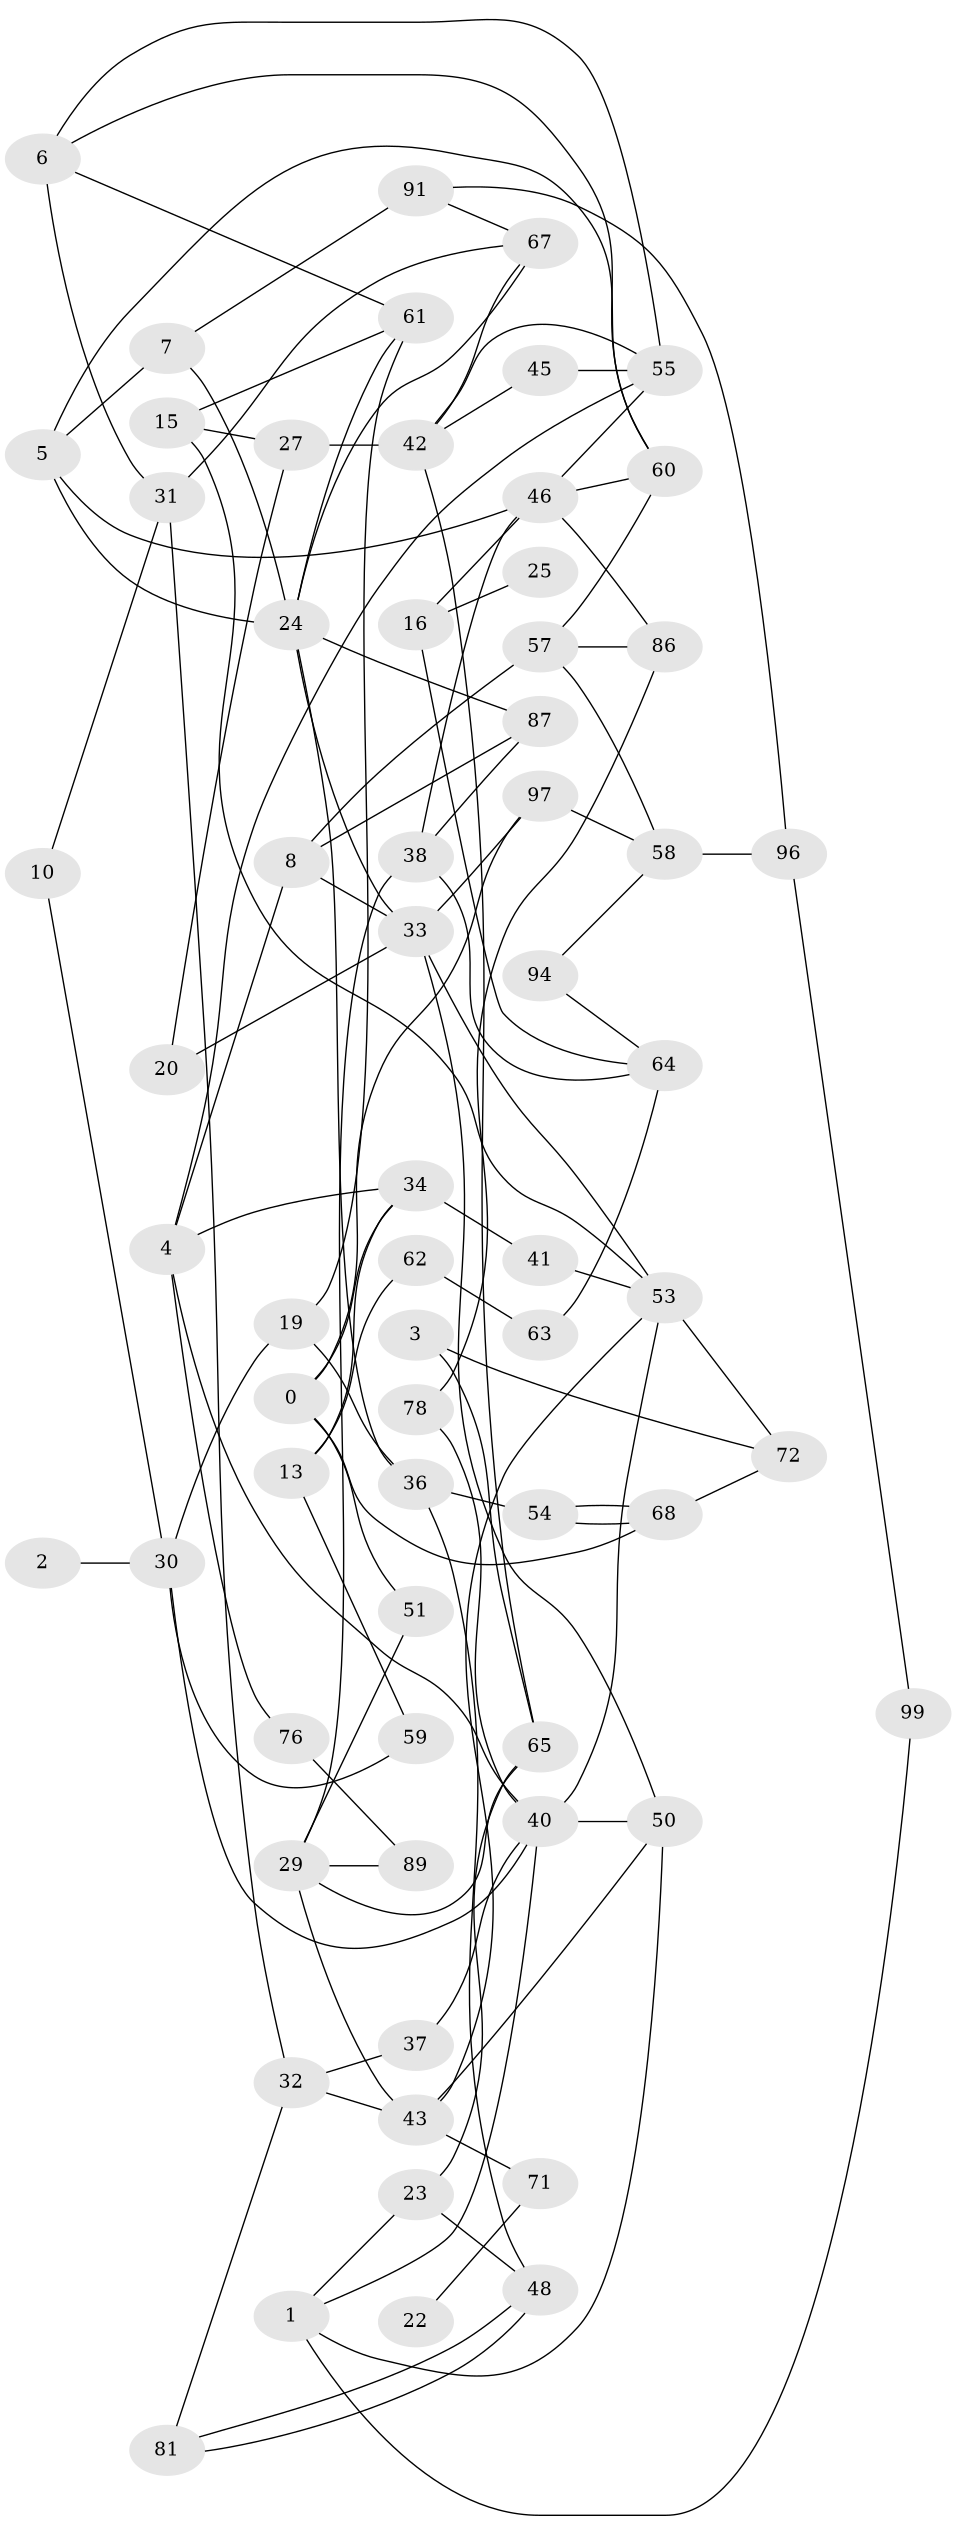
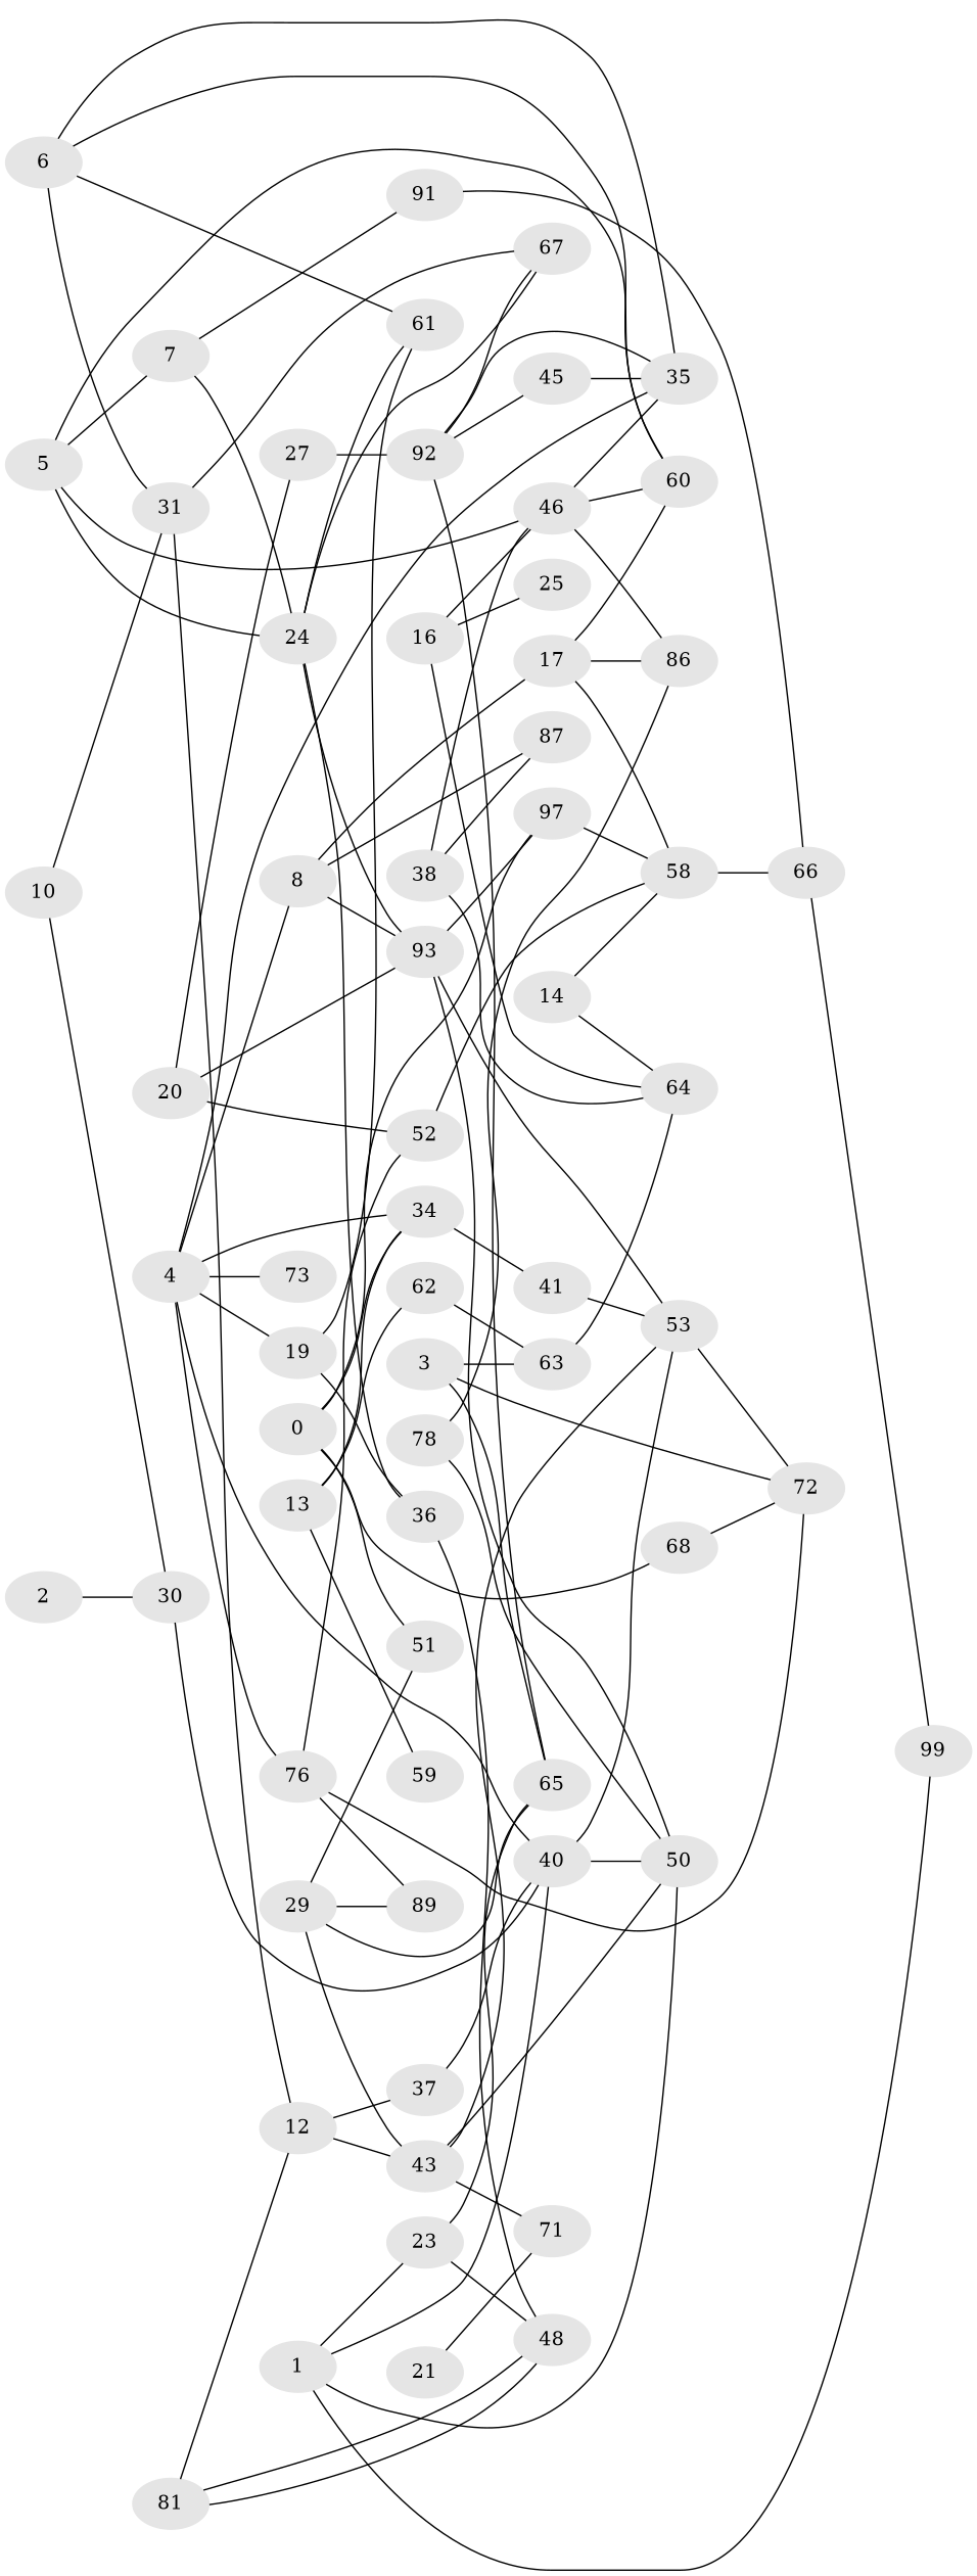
  graph {
    rankdir=LR
    node [color=gray90 style=filled]
    1
    23
    40
    50
    n5 [label=99]
    65
    48
    53
    2
    30
    59
    3
    63
    72
    64
    4
    8
    19
    n19 [label=76]
    34
-   55
-   33
-   17 [label=57]
+   55 [label=35]
+   73
+   33 [label=93]
+   17
    n25 [label=87]
    61
    36
+   52
    n29 [label=89]
    41
    5
    7
    24
    46
    60
    n36 [label=91]
    67
    n38 [label=97]
    n39 [label=86]
    6
    31
-   32
+   32 [label=12]
    45
-   66 [label=96]
+   66
    58
    n46 [label=0]
    51
    68
    10
    n50 [label=81]
    43
    37
-   42
+   42 [label=92]
    13
    62
-   14 [label=94]
+   14
    27
-   15
    16
    25
-   54
    20
-   22
+   22 [label=21]
    71
    n65 [label=78]
    29
    38
    1 -- 23
    1 -- 40
    1 -- 50
    1 -- n5
    23 -- 65
    23 -- 48
    40 -- 50
    40 -- 53
    53 -- 72
    2 -- 30
    30 -- 40
-   30 -- 59
    3 -- 65
+   3 -- 63
    3 -- 72
    63 -- 64
    4 -- 40
    4 -- 8
-   30 -- 19
+   4 -- 19
    4 -- n19
    4 -- 34
    4 -- 55
+   4 -- 73
    8 -- 33
    8 -- 17
    8 -- n25
    19 -- 61
    19 -- 36
+   n19 -- 72
+   n19 -- 52
    n19 -- n29
    34 -- 41
    33 -- 50
    33 -- 53
    33 -- n38
    17 -- 60
    17 -- n39
    17 -- 58
    36 -- 48
-   36 -- 54
+   52 -- 58
    41 -- 53
    5 -- 7
    5 -- 24
    5 -- 46
    5 -- 60
    7 -- 24
    7 -- n36
    24 -- 33
-   24 -- n25
    24 -- 61
    24 -- 36
    24 -- 67
    46 -- 55
    46 -- 60
    46 -- n39
-   n36 -- 67
    n36 -- 66
    n38 -- 58
    6 -- 55
    6 -- 61
    6 -- 60
    6 -- 31
    31 -- 67
    31 -- 32
    32 -- 43
    32 -- 37
    45 -- 55
    66 -- n5
    58 -- 66
    n46 -- 34
    n46 -- n38
    n46 -- 51
    n46 -- 68
    68 -- 72
    10 -- 30
    10 -- 31
    n50 -- 48
    n50 -- 48
    n50 -- 32
    43 -- 50
    43 -- 53
    43 -- 71
    37 -- 40
    42 -- 65
    42 -- 55
    42 -- 67
    42 -- 45
    13 -- 59
    13 -- 34
    13 -- 62
    62 -- 63
    14 -- 64
    14 -- 58
    27 -- 42
-   15 -- 53
-   15 -- 61
-   15 -- 27
    16 -- 64
    16 -- 46
    16 -- 25
-   54 -- 68
-   54 -- 68
    20 -- 33
+   20 -- 52
    20 -- 27
    22 -- 71
-   n65 -- 40
+   n65 -- 50
    n65 -- n39
    29 -- 65
    29 -- n29
    29 -- 51
    29 -- 43
-   29 -- 38
    38 -- 64
    38 -- n25
    38 -- 46
  }
